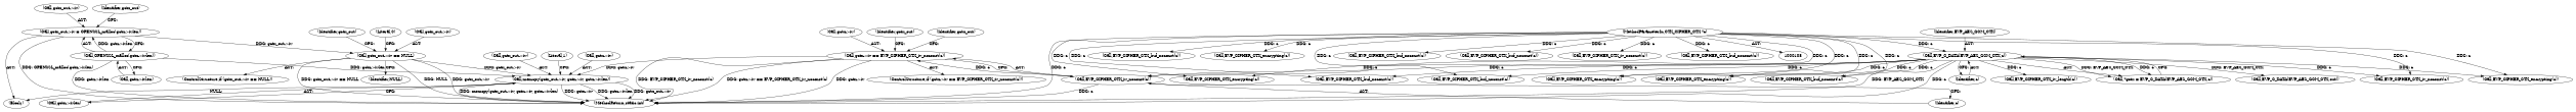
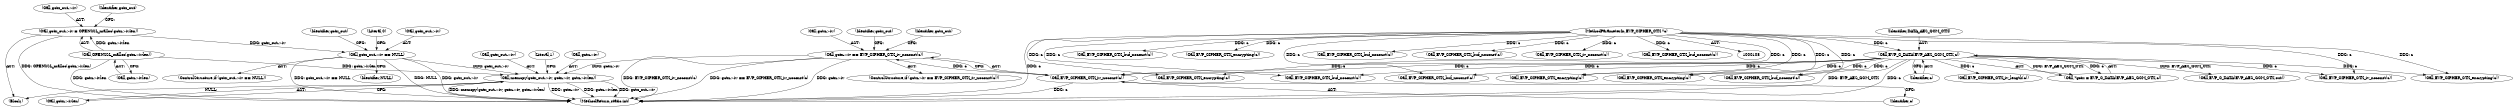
  digraph {
    n1 [label="(Call,memcpy(gctx_out->iv, gctx->iv, gctx->ivlen))"]
    n2 [label="(Call,gctx->ivlen)"]
    n3 [label="(MethodReturn,static int)"]
    n4 [label="(Block,)"]
    n5 [label="(Call,gctx_out->iv == NULL)"]
    n6 [label="(Identifier,NULL)"]
    n7 [label="(ControlStructure,if (gctx_out->iv == NULL))"]
    n8 [label="(Call,gctx_out->iv = OPENSSL_malloc(gctx->ivlen))"]
    n9 [label="(Call,OPENSSL_malloc(gctx->ivlen))"]
    n10 [label="(Call,gctx->ivlen)"]
    n11 [label="(Call,gctx->iv == EVP_CIPHER_CTX_iv_noconst(c))"]
    n12 [label="(Call,EVP_CIPHER_CTX_iv_noconst(c))"]
    n13 [label="(ControlStructure,if (gctx->iv == EVP_CIPHER_CTX_iv_noconst(c)))"]
    n14 [label="(Identifier,c)"]
    n15 [label="(Call,EVP_C_DATA(EVP_AES_GCM_CTX,c))"]
    n16 [label="(Call,EVP_CIPHER_CTX_encrypting(c))"]
    n17 [label="(Identifier,c)"]
    n18 [label="(Call,EVP_CIPHER_CTX_iv_length(c))"]
    n19 [label="(Call,EVP_CIPHER_CTX_encrypting(c))"]
    n20 [label="(Call,*gctx = EVP_C_DATA(EVP_AES_GCM_CTX,c))"]
    n21 [label="(Call,EVP_CIPHER_CTX_encrypting(c))"]
    n22 [label="(Call,EVP_CIPHER_CTX_buf_noconst(c))"]
    n23 [label="(Call,EVP_CIPHER_CTX_iv_noconst(c))"]
    n24 [label="(Call,EVP_CIPHER_CTX_buf_noconst(c))"]
    n25 [label="(Call,EVP_CIPHER_CTX_buf_noconst(c))"]
    n26 [label="(Call,EVP_C_DATA(EVP_AES_GCM_CTX,out))"]
    n27 [label="(Call,EVP_CIPHER_CTX_encrypting(c))"]
-   n28 [label="(MethodParameterIn,CTX_CIPHER_CTX *c)"]
+   n28 [label="(MethodParameterIn,EVP_CIPHER_CTX *c)"]
    n29 [label="(Call,EVP_CIPHER_CTX_buf_noconst(c))"]
    n30 [label="(Call,EVP_CIPHER_CTX_encrypting(c))"]
    n31 [label="(Call,EVP_CIPHER_CTX_buf_noconst(c))"]
    n32 [label="(Call,EVP_CIPHER_CTX_buf_noconst(c))"]
    n33 [label="(Call,EVP_CIPHER_CTX_iv_noconst(c))"]
    n34 [label="(Call,EVP_CIPHER_CTX_buf_noconst(c))"]
    1000108
    n36 [label="(Call,gctx_out->iv)"]
    n37 [label="(Literal,1)"]
    n38 [label="(Identifier,gctx_out)"]
    n39 [label="(Call,gctx->iv)"]
    n40 [label="(Call,gctx->iv)"]
    n41 [label="(Identifier,gctx_out)"]
    n42 [label="(Call,gctx_out->iv)"]
    n43 [label="(Identifier,gctx_out)"]
    n44 [label="(Identifier,gctx_out)"]
    n45 [label="(Literal,0)"]
-   n46 [label="(Identifier,EVP_AES_GCM_CTX)"]
+   n46 [label="(Identifier,DATA_AES_GCM_CTX)"]
    n47 [label="(Call,gctx_out->iv)"]
    n1 -> n2 [label="CFG: "]
    n1 -> n3 [label="DDG: gctx_out->iv"]
    n1 -> n3 [label="DDG: memcpy(gctx_out->iv, gctx->iv, gctx->ivlen)"]
    n1 -> n3 [label="DDG: gctx->iv"]
    n1 -> n3 [label="DDG: gctx->ivlen"]
    n1 -> n4 [label="NULL: "]
    n2 -> n1 [label="AST: "]
    n5 -> n1 [label="DDG: gctx_out->iv"]
    n5 -> n3 [label="DDG: NULL"]
    n5 -> n3 [label="DDG: gctx_out->iv"]
    n5 -> n3 [label="DDG: gctx_out->iv == NULL"]
    n5 -> n6 [label="CFG: "]
    n5 -> n7 [label="AST: "]
    n8 -> n3 [label="DDG: OPENSSL_malloc(gctx->ivlen)"]
    n8 -> n4 [label="AST: "]
    n8 -> n5 [label="DDG: gctx_out->iv"]
-   n8 -> n9 [label="CFG: "]
    n9 -> n1 [label="DDG: gctx->ivlen"]
    n9 -> n3 [label="DDG: gctx->ivlen"]
    n9 -> n8 [label="AST: "]
    n9 -> n8 [label="DDG: gctx->ivlen"]
    n9 -> n10 [label="CFG: "]
    n10 -> n9 [label="AST: "]
    n11 -> n1 [label="DDG: gctx->iv"]
    n11 -> n3 [label="DDG: gctx->iv == EVP_CIPHER_CTX_iv_noconst(c)"]
    n11 -> n3 [label="DDG: gctx->iv"]
    n11 -> n3 [label="DDG: EVP_CIPHER_CTX_iv_noconst(c)"]
    n11 -> n12 [label="CFG: "]
    n11 -> n13 [label="AST: "]
    n12 -> n3 [label="DDG: c"]
    n12 -> n11 [label="AST: "]
    n12 -> n11 [label="DDG: c"]
    n12 -> n14 [label="CFG: "]
    n14 -> n12 [label="AST: "]
    n15 -> n3 [label="DDG: EVP_AES_GCM_CTX"]
    n15 -> n3 [label="DDG: c"]
    n15 -> n12 [label="DDG: c"]
    n15 -> n16 [label="DDG: c"]
    n15 -> n17 [label="CFG: "]
    n15 -> n18 [label="DDG: c"]
    n15 -> n19 [label="DDG: c"]
    n15 -> n20 [label="AST: "]
    n15 -> n20 [label="DDG: EVP_AES_GCM_CTX"]
    n15 -> n20 [label="DDG: c"]
    n15 -> n21 [label="DDG: c"]
    n15 -> n22 [label="DDG: c"]
    n15 -> n23 [label="DDG: c"]
    n15 -> n24 [label="DDG: c"]
    n15 -> n25 [label="DDG: c"]
    n15 -> n26 [label="DDG: EVP_AES_GCM_CTX"]
    n15 -> n27 [label="DDG: c"]
    n17 -> n15 [label="AST: "]
-   n20 -> n15 [label="CFG: "]
+   n20 -> n15 [label="AST: "]
    n28 -> n3 [label="DDG: c"]
    n28 -> n12 [label="DDG: c"]
    n28 -> n15 [label="DDG: c"]
    n28 -> n16 [label="DDG: c"]
    n28 -> n19 [label="DDG: c"]
    n28 -> n21 [label="DDG: c"]
    n28 -> n22 [label="DDG: c"]
    n28 -> n23 [label="DDG: c"]
    n28 -> n24 [label="DDG: c"]
    n28 -> n25 [label="DDG: c"]
    n28 -> n27 [label="DDG: c"]
    n28 -> n29 [label="DDG: c"]
    n28 -> n30 [label="DDG: c"]
    n28 -> n31 [label="DDG: c"]
    n28 -> n32 [label="DDG: c"]
    n28 -> n33 [label="DDG: c"]
    n28 -> n34 [label="DDG: c"]
    n28 -> 1000108 [label="AST: "]
    n36 -> n1 [label="AST: "]
    n37 -> n1 [label="CFG: "]
    n38 -> n11 [label="CFG: "]
    n39 -> n1 [label="AST: "]
    n40 -> n11 [label="AST: "]
    n41 -> n11 [label="CFG: "]
    n42 -> n8 [label="AST: "]
    n43 -> n5 [label="CFG: "]
    n44 -> n8 [label="CFG: "]
    n45 -> n5 [label="CFG: "]
    n46 -> n15 [label="AST: "]
    n47 -> n5 [label="AST: "]
  }
